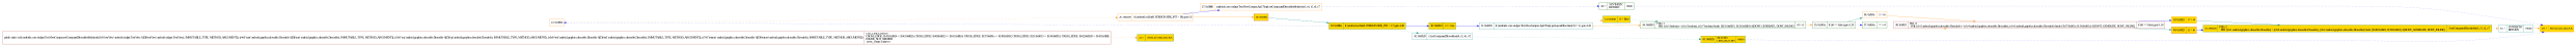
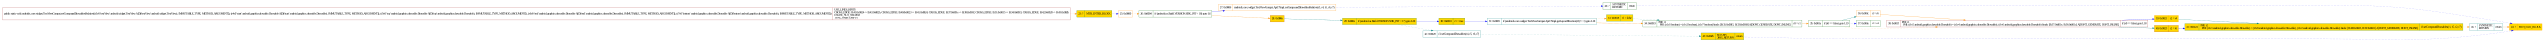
  digraph {
    fontname="Liberation Serif"
    rankdir=LR
    node [color=teal fillcolor=white fontname="Liberation Serif" shape=record style=filled]
    edge [color=blue fontname="Liberation Serif" style=solid]
    n1 [color=darkgreen fillcolor=gold label="{23\:\ ?|MTH_ENTER_BLOCK\l}"]
    n2 [color=darkorange label="{25\:\ 0x0000}"]
-   n3 [color=darkorange label="{26\:\ 0x0004|if (android.os.Build.VERSION.SDK_INT \< 18) goto L6\l}"]
+   n3 [color=darkgreen label="{26\:\ 0x0004|if (android.os.Build.VERSION.SDK_INT \< 18) goto L6\l}"]
    n4 [color=darkorange label="{27\:\ 0x0006|androidx.core.widget.TextViewCompat.Api17Impl.setCompoundDrawablesRelative(r3, r4, r5, r6, r7)\l}"]
    n5 [color=brown fillcolor=gold label="{28\:\ 0x000a}"]
    n6 [color=darkgreen label="{44\:\ ?|SYNTHETIC\lRETURN\l|return\l}"]
    n7 [fillcolor=gold label="{29\:\ 0x000e|if (android.os.Build.VERSION.SDK_INT \< 17) goto L20\l}"]
    n8 [color=darkorange fillcolor=gold label="{24\:\ ?|MTH_EXIT_BLOCK\l}"]
    n9 [color=darkgreen fillcolor=gold label="{30\:\ 0x0010|r1 = true\l}"]
    n10 [label="{42\:\ 0x0028|r3.setCompoundDrawables(r4, r5, r6, r7)\l}"]
    n11 [label="{31\:\ 0x0015|if (androidx.core.widget.TextViewCompat.Api17Impl.getLayoutDirection(r3) != 1) goto L10\l}"]
    n12 [fillcolor=gold label="{43\:\ 0x002b|RETURN\lORIG_RETURN\l|return\l}"]
    n13 [fillcolor=gold label="{33\:\ 0x0018|r1 = false\l}"]
    n14 [color=darkgreen label="{34\:\ 0x0019|PHI: r1 \l  PHI: (r1v3 boolean) = (r1v2 boolean), (r1v7 boolean) binds: [B:31:0x0015, B:33:0x0018] A[DONT_GENERATE, DONT_INLINE]\l|r0 = r1\l}"]
    n15 [color=darkgreen label="{35\:\ 0x001a|if (r0 == false) goto L19\l}"]
    n16 [color=darkorange label="{36\:\ 0x001c|r1 = r6\l}"]
    n17 [color=darkgreen label="{37\:\ 0x001e|r1 = r4\l}"]
    n18 [color=brown label="{38\:\ 0x001f|PHI: r1 \l  PHI: (r1v5 android.graphics.drawable.Drawable) = (r1v4 android.graphics.drawable.Drawable), (r1v6 android.graphics.drawable.Drawable) binds: [B:37:0x001e, B:36:0x001c] A[DONT_GENERATE, DONT_INLINE]\l|if (r0 == false) goto L18\l}"]
    n19 [color=darkorange fillcolor=gold label="{39\:\ 0x0021|r2 = r4\l}"]
    n20 [color=brown fillcolor=gold label="{40\:\ 0x0023|r2 = r6\l}"]
    n21 [fillcolor=gold label="{41\:\ 0x0024|PHI: r2 \l  PHI: (r2v1 android.graphics.drawable.Drawable) = (r2v0 android.graphics.drawable.Drawable), (r2v2 android.graphics.drawable.Drawable) binds: [B:40:0x0023, B:39:0x0021] A[DONT_GENERATE, DONT_INLINE]\l|r3.setCompoundDrawables(r1, r5, r2, r7)\l}"]
    n22 [label="{45\:\ ?|SYNTHETIC\lRETURN\l|return\l}"]
    n23 [color=brown label="{public static void androidx.core.widget.TextViewCompat.setCompoundDrawablesRelative((r3v0 'textView' android.widget.TextView A[D('textView' android.widget.TextView), IMMUTABLE_TYPE, METHOD_ARGUMENT]), (r4v0 'start' android.graphics.drawable.Drawable A[D('start' android.graphics.drawable.Drawable), IMMUTABLE_TYPE, METHOD_ARGUMENT]), (r5v0 'top' android.graphics.drawable.Drawable A[D('top' android.graphics.drawable.Drawable), IMMUTABLE_TYPE, METHOD_ARGUMENT]), (r6v0 'end' android.graphics.drawable.Drawable A[D('end' android.graphics.drawable.Drawable), IMMUTABLE_TYPE, METHOD_ARGUMENT]), (r7v0 'bottom' android.graphics.drawable.Drawable A[D('bottom' android.graphics.drawable.Drawable), IMMUTABLE_TYPE, METHOD_ARGUMENT]))  | USE_LINES_HINTS\lCROSS_EDGE: B:41:0x0024 \-\> B:43:0x002b, CROSS_EDGE: B:40:0x0023 \-\> B:41:0x0024, CROSS_EDGE: B:37:0x001e \-\> B:38:0x001f, CROSS_EDGE: B:31:0x0015 \-\> B:34:0x0019, CROSS_EDGE: B:42:0x0028 \-\> B:43:0x002b\lINLINE_NOT_NEEDED\lTYPE_VARS: EMPTY\l}"]
-   n7 -> n2 [style=dotted]
+   n1 -> n2 [style=dotted]
    n2 -> n3 [color=darkorange style=dotted]
    n3 -> n4
    n3 -> n5 [color=darkorange]
    n4 -> n6 [style=dotted]
    n5 -> n7 [color=teal]
    n6 -> n8 [style=dotted]
    n7 -> n9
    n7 -> n10 [color=teal style=dotted]
    n9 -> n11
    n10 -> n12 [color=teal style=dotted]
    n11 -> n13 [color=darkorange style=dotted]
    n11 -> n14 [color=darkorange]
    n12 -> n8 [style=dotted]
    n13 -> n14 [color=teal style=dotted]
    n14 -> n15 [color=darkorange]
    n15 -> n16 [color=teal]
    n15 -> n17 [style=dotted]
    n15 -> n18 [color=darkorange style=dotted]
    n16 -> n18 [color=darkorange]
    n18 -> n19
    n18 -> n20 [color=teal]
    n19 -> n21 [color=teal]
    n20 -> n21
    n21 -> n22 [color=darkorange style=dotted]
    n22 -> n8 [color=darkorange]
    n23 -> n1 [color=darkorange style=dotted]
  }
